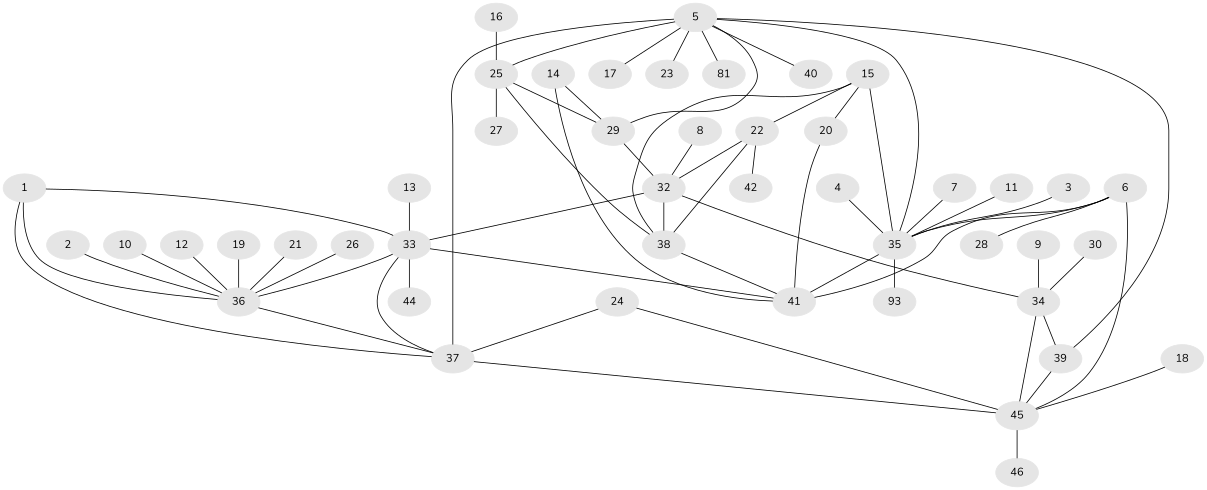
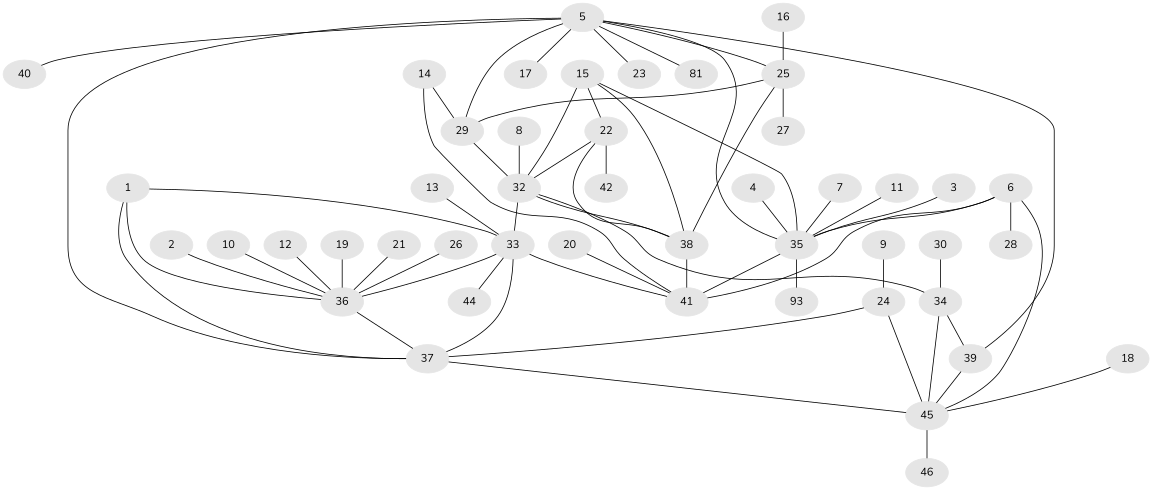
  graph {
    fontname=Nunito
    node [color=gray90 fontname=Nunito style=filled]
    edge [fontname=Nunito weight=1.0]
    1
    33
    36
    37
    41
    44
    45
    2
    3
    35
    n11 [label=93]
    4
    5
    17
    23
    25
    29
    n18 [label=81]
    39
    40
    38
    27
    32
    6
    28
    46
    7
    8
    34
    9
    24
    10
    11
    12
    13
    14
    15
    22
    42
    16
    18
    19
    20
    21
    26
    30
    1 -- 33
    1 -- 36
    1 -- 37
    33 -- 36
    33 -- 37
    33 -- 41
    33 -- 44
    36 -- 37
    37 -- 45 [weight=2.0]
    45 -- 46
    2 -- 36
    3 -- 35
    35 -- 41 [weight=2.0]
    35 -- n11
    4 -- 35
    5 -- 37 [weight=2.0]
    5 -- 35
    5 -- 17
    5 -- 23
    5 -- 25 [weight=2.0]
    5 -- 29 [weight=2.0]
    5 -- n18
    5 -- 39
    5 -- 40
    25 -- 29
    25 -- 38
    25 -- 27
    29 -- 32
    39 -- 45
    38 -- 41
    32 -- 33
    32 -- 38 [weight=2.0]
    32 -- 34
    6 -- 41
    6 -- 45
    6 -- 35 [weight=2.0]
    6 -- 28
    7 -- 35
    8 -- 32
    34 -- 45 [weight=2.0]
    34 -- 39 [weight=2.0]
-   9 -- 34
+   9 -- 24
    24 -- 37
    24 -- 45
    10 -- 36
    11 -- 35
    12 -- 36
    13 -- 33
    14 -- 41
    14 -- 29
    15 -- 35
    15 -- 38
-   15 -- 20
+   15 -- 32
    15 -- 22
    22 -- 38
    22 -- 32
    22 -- 42
    16 -- 25
    18 -- 45
    19 -- 36
    20 -- 41
    21 -- 36
    26 -- 36
    30 -- 34
  }
